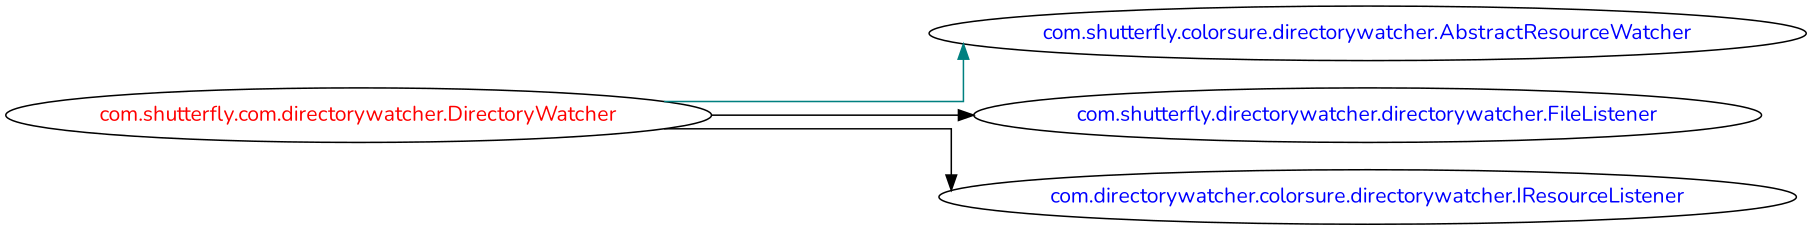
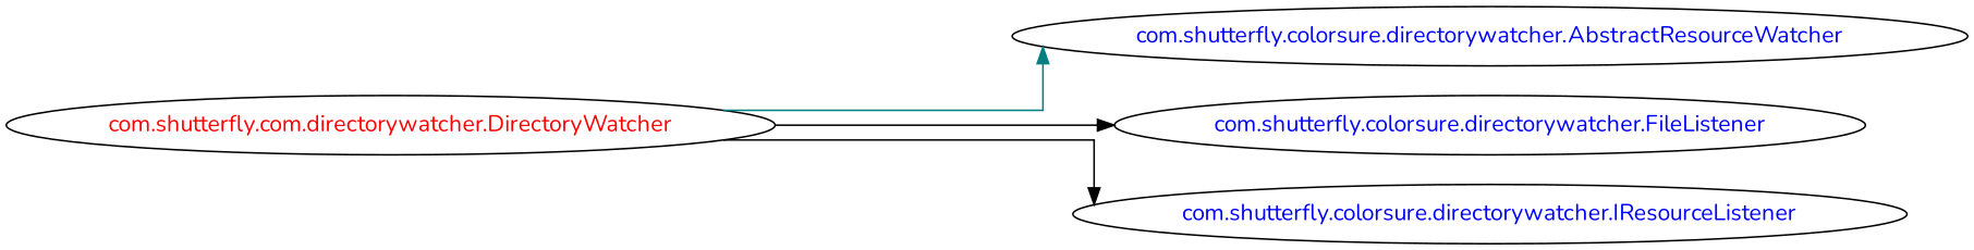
  digraph {
    concentrate=true
    fontname=Nunito
    rankdir=LR
    ranksep=2.0
    splines=ortho
    node [fontcolor=blue fontname=Nunito]
    edge [color=black fontname=Nunito]
    n1 [fontcolor=red label="com.shutterfly.com.directorywatcher.DirectoryWatcher"]
    "com.shutterfly.colorsure.directorywatcher.AbstractResourceWatcher"
-   "com.shutterfly.colorsure.directorywatcher.FileListener" [label="com.shutterfly.directorywatcher.directorywatcher.FileListener"]
-   "com.shutterfly.colorsure.directorywatcher.IResourceListener" [label="com.directorywatcher.colorsure.directorywatcher.IResourceListener"]
+   "com.shutterfly.colorsure.directorywatcher.FileListener"
+   "com.shutterfly.colorsure.directorywatcher.IResourceListener"
    n1 -> "com.shutterfly.colorsure.directorywatcher.AbstractResourceWatcher" [color=teal]
    n1 -> "com.shutterfly.colorsure.directorywatcher.FileListener"
    n1 -> "com.shutterfly.colorsure.directorywatcher.IResourceListener"
  }
